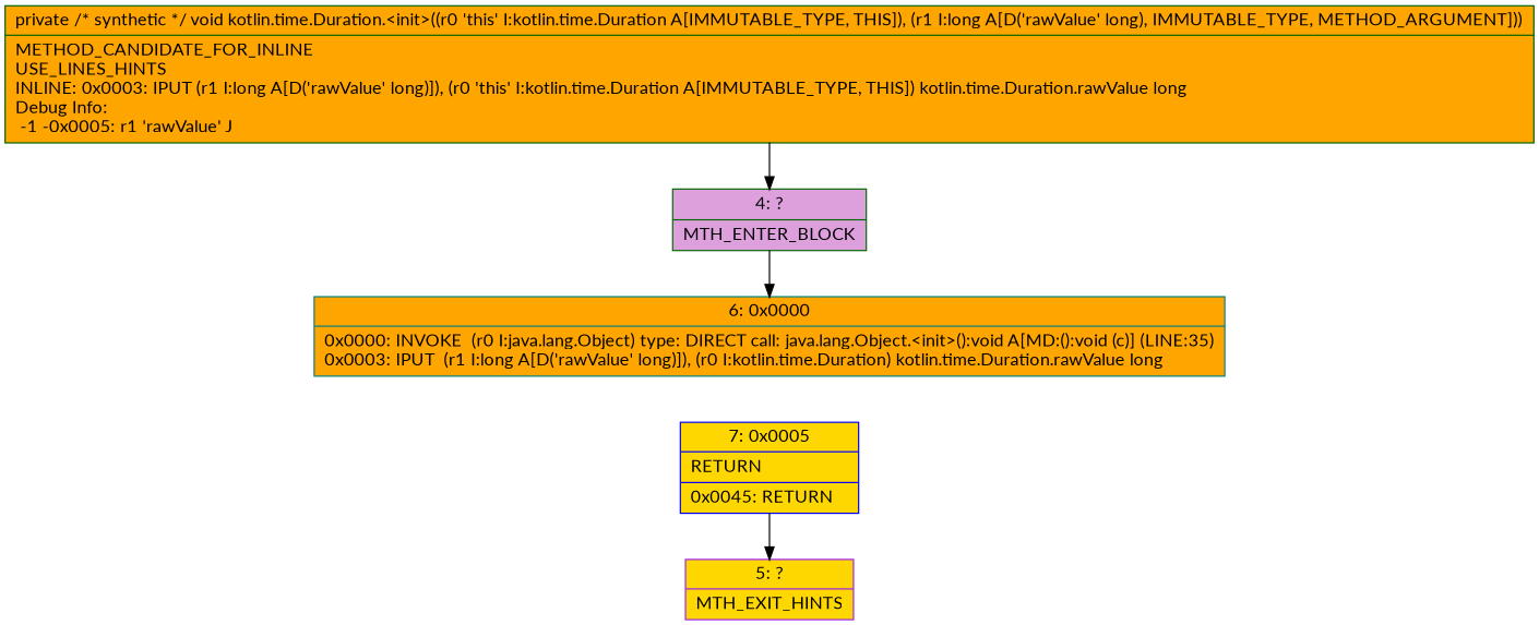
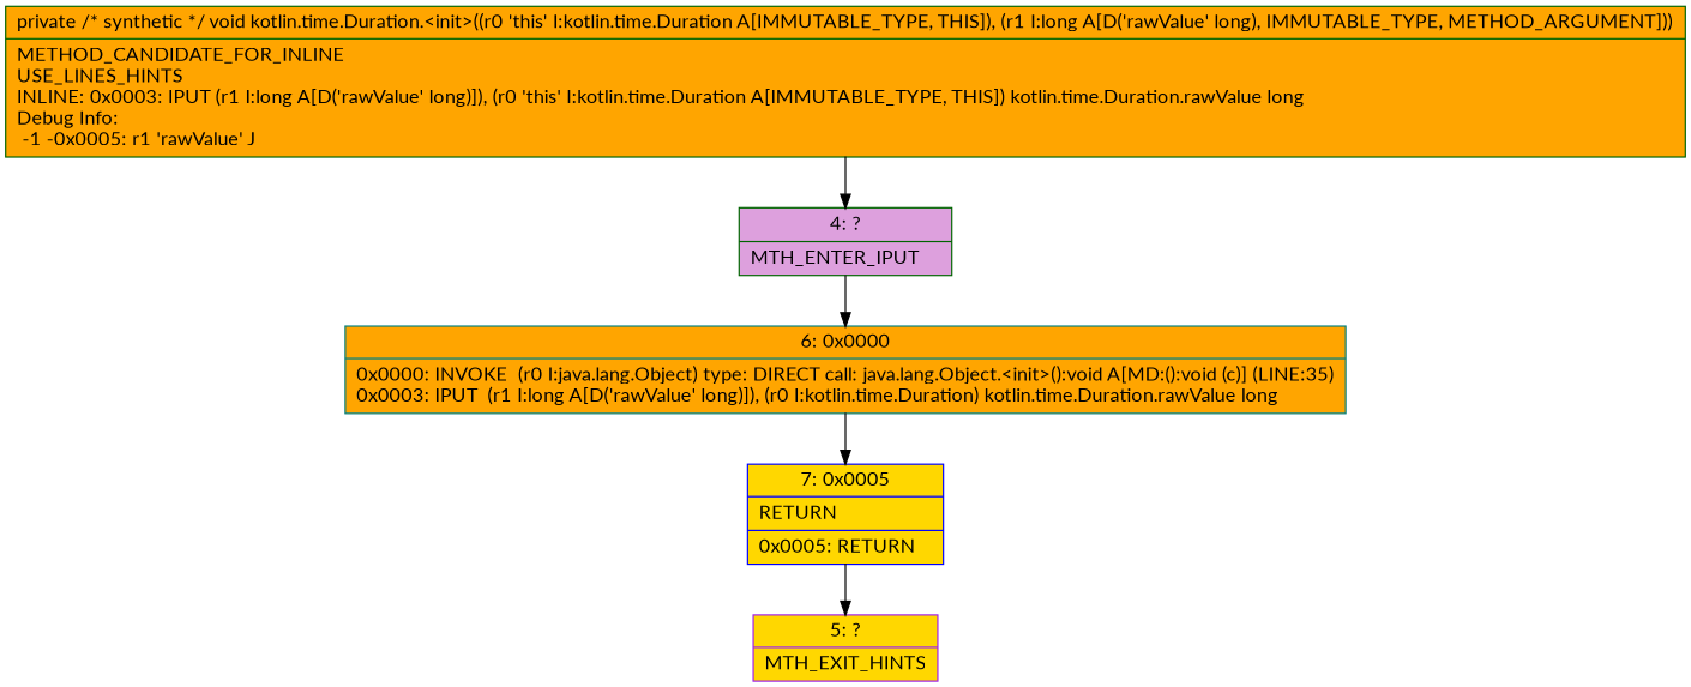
  digraph {
    fontname=Lato
    node [color=darkgreen fillcolor=orange fontname=Lato shape=record style=filled]
    edge [fontname=Lato]
-   n1 [fillcolor=plum label="{4\:\ ?|MTH_ENTER_BLOCK\l}"]
+   n1 [fillcolor=plum label="{4\:\ ?|MTH_ENTER_IPUT\l}"]
    n2 [color=teal label="{6\:\ 0x0000|0x0000: INVOKE  (r0 I:java.lang.Object) type: DIRECT call: java.lang.Object.\<init\>():void A[MD:():void (c)] (LINE:35)\l0x0003: IPUT  (r1 I:long A[D('rawValue' long)]), (r0 I:kotlin.time.Duration) kotlin.time.Duration.rawValue long \l}"]
-   n3 [color=blue fillcolor=gold label="{7\:\ 0x0005|RETURN\l|0x0045: RETURN   \l}"]
+   n3 [color=blue fillcolor=gold label="{7\:\ 0x0005|RETURN\l|0x0005: RETURN   \l}"]
    n4 [color=purple fillcolor=gold label="{5\:\ ?|MTH_EXIT_HINTS\l}"]
    n5 [label="{private \/* synthetic *\/ void kotlin.time.Duration.\<init\>((r0 'this' I:kotlin.time.Duration A[IMMUTABLE_TYPE, THIS]), (r1 I:long A[D('rawValue' long), IMMUTABLE_TYPE, METHOD_ARGUMENT]))  | METHOD_CANDIDATE_FOR_INLINE\lUSE_LINES_HINTS\lINLINE: 0x0003: IPUT  (r1 I:long A[D('rawValue' long)]), (r0 'this' I:kotlin.time.Duration A[IMMUTABLE_TYPE, THIS]) kotlin.time.Duration.rawValue long\lDebug Info:\l  \-1 \-0x0005: r1 'rawValue' J\l}"]
    n1 -> n2
+   n2 -> n3
    n3 -> n4
    n5 -> n1
  }
